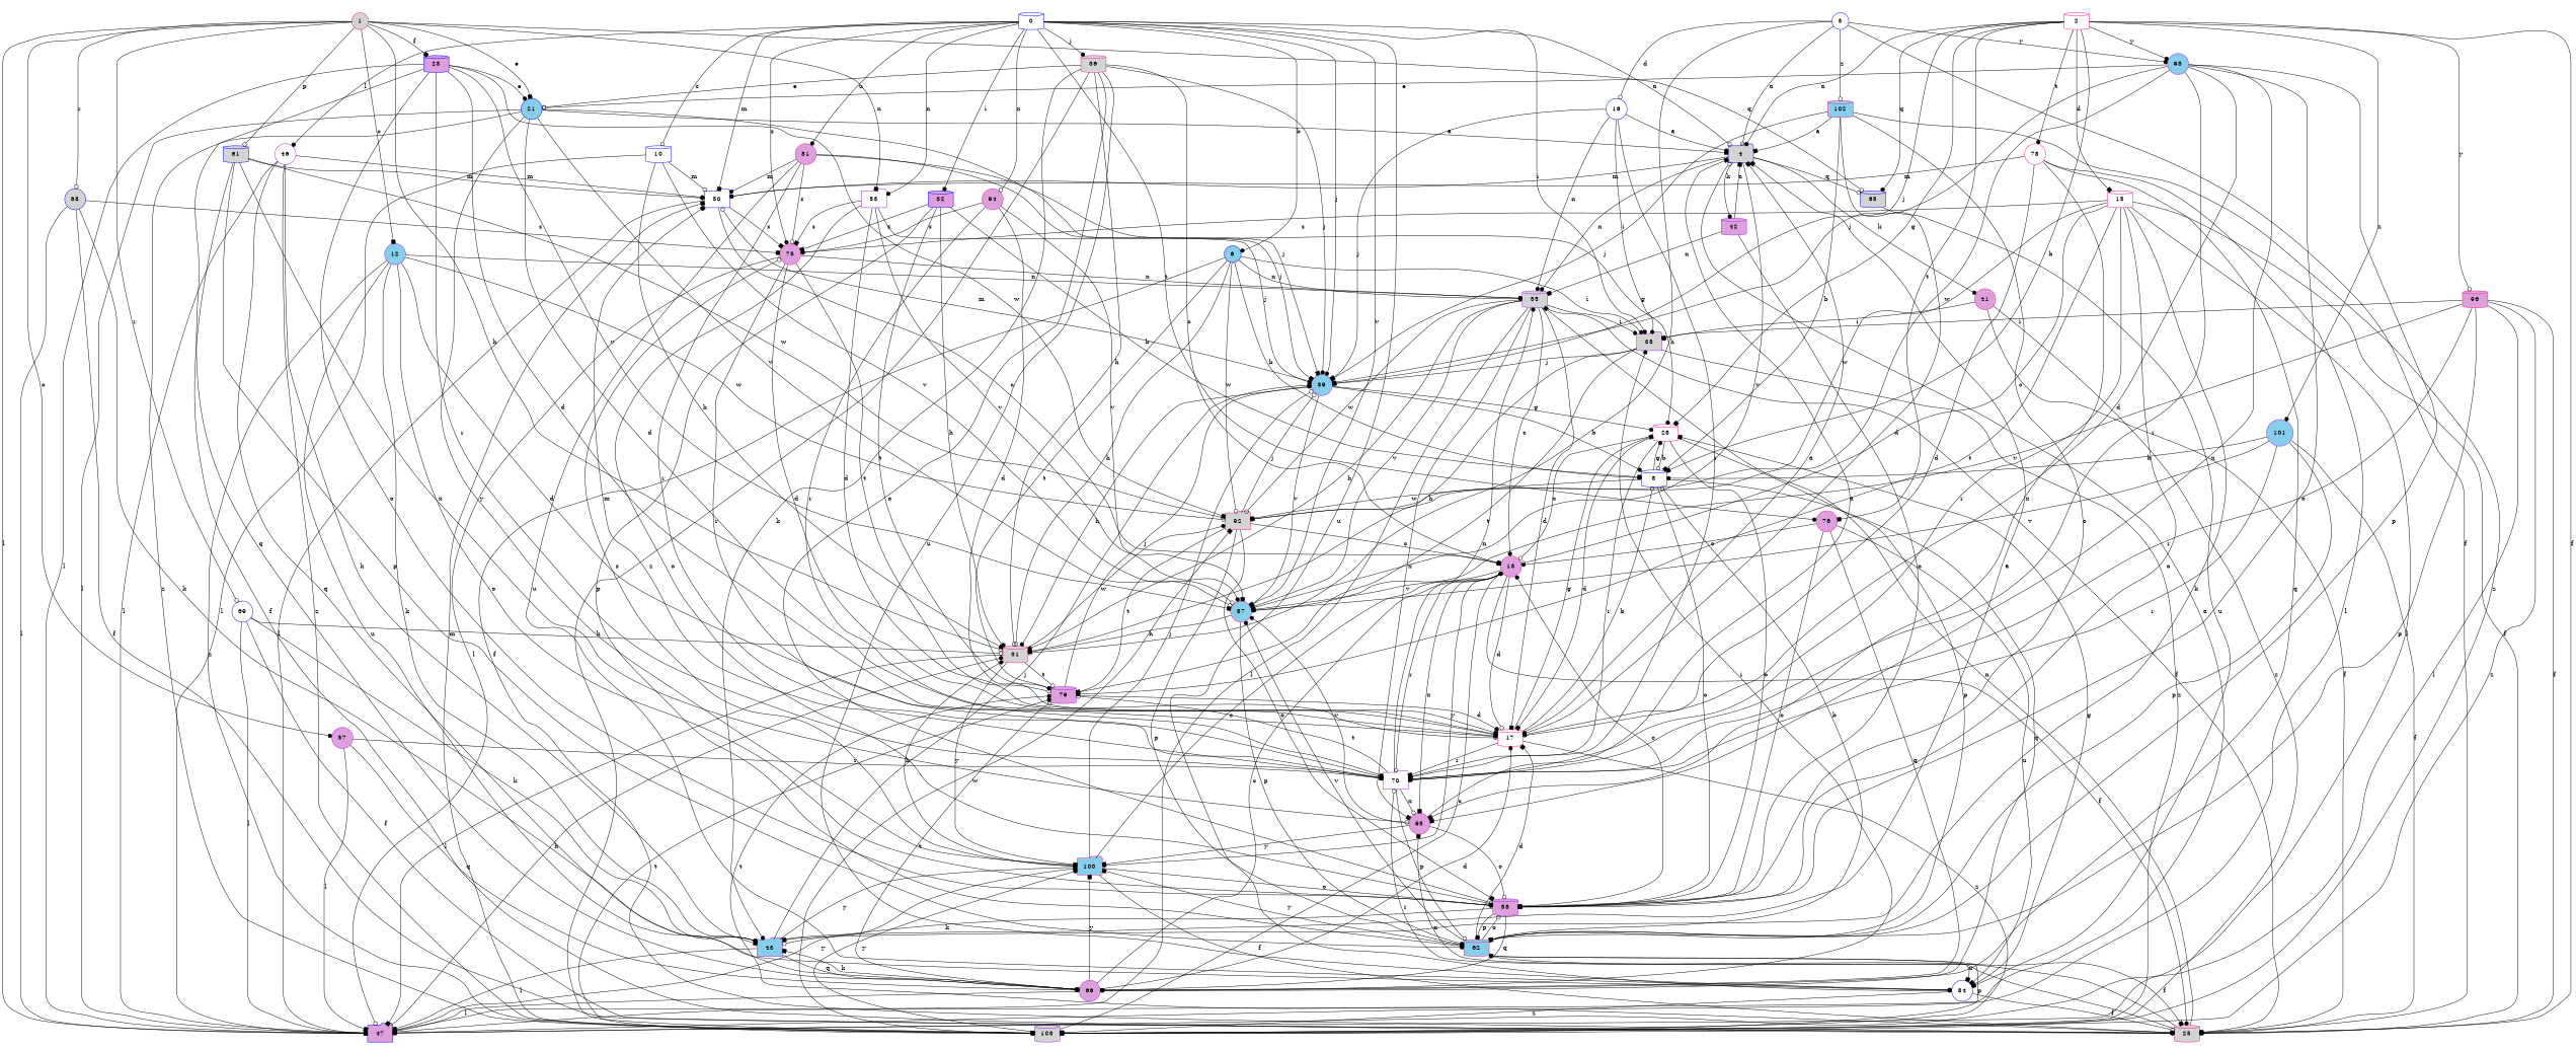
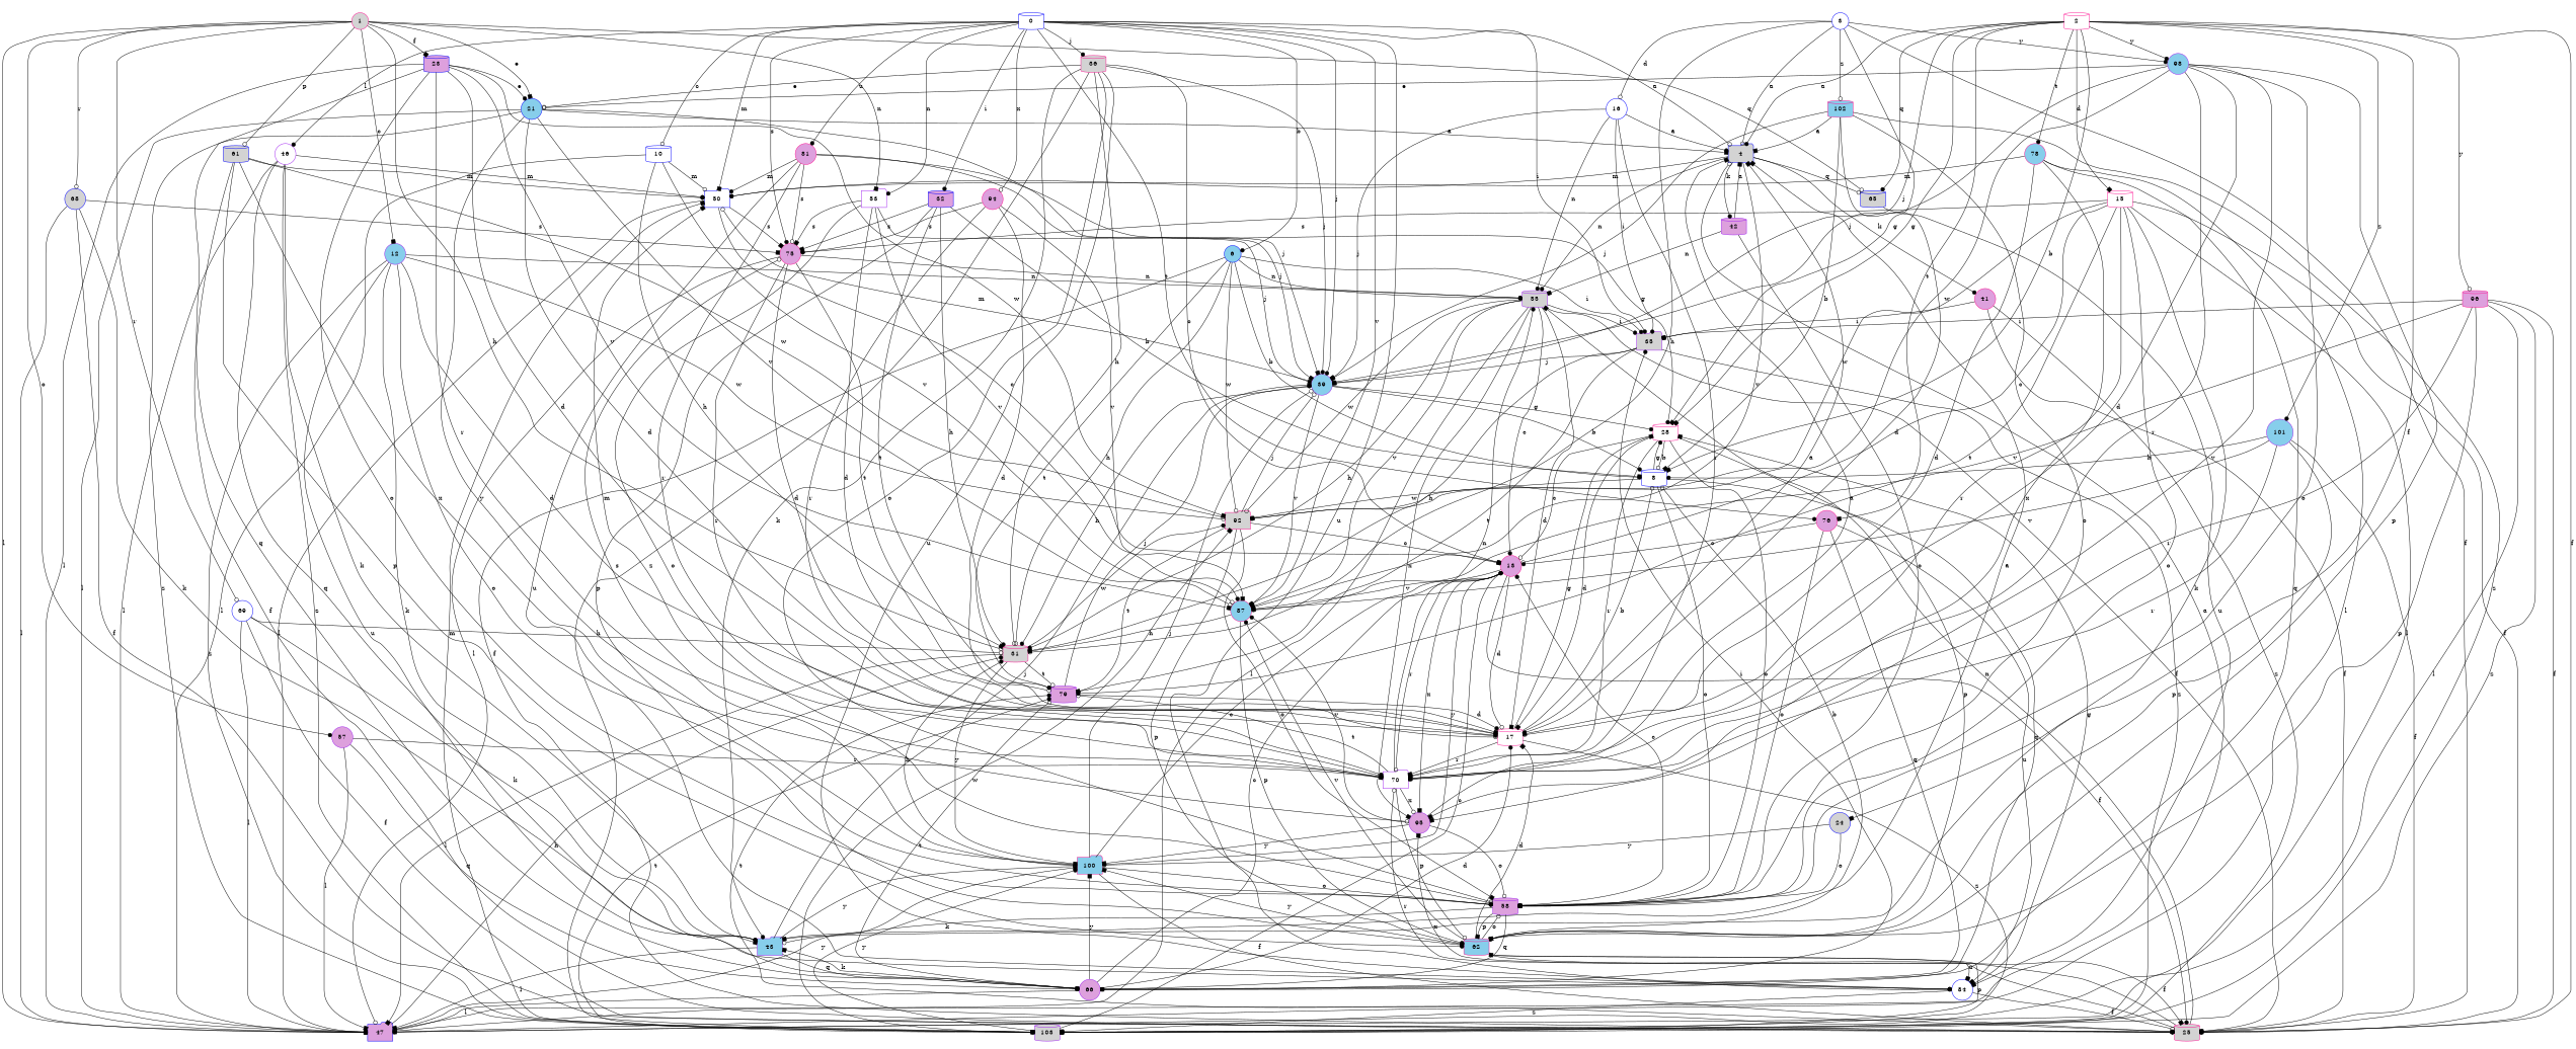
  strict digraph {
    node [color=deeppink fillcolor=plum shape=circle style=filled]
    edge [arrowhead=dot]
    0 [color=blue fillcolor=white shape=cylinder]
    4 [color=blue fillcolor=lightgrey shape=folder]
    6 [color=blue fillcolor=skyblue]
    10 [color=blue fillcolor=white shape=cylinder]
    32 [color=blue shape=cylinder]
    35 [color=purple fillcolor=lightgrey shape=folder]
    36 [fillcolor=lightgrey shape=cylinder]
    39 [color=purple fillcolor=skyblue]
    46 [color=purple fillcolor=white]
    50 [color=blue fillcolor=white shape=folder]
    53 [color=purple fillcolor=white shape=folder]
    75
    76
    81
    84 [color=blue fillcolor=white]
    87 [fillcolor=skyblue]
    94
    65 [color=blue fillcolor=lightgrey shape=cylinder]
    41
    42 [color=purple shape=cylinder]
    55 [color=purple fillcolor=lightgrey shape=cylinder]
    31 [fillcolor=lightgrey shape=cylinder]
    8 [color=blue fillcolor=white shape=cylinder]
    25 [fillcolor=lightgrey shape=cylinder]
    79 [color=purple shape=cylinder]
    92 [fillcolor=lightgrey shape=folder]
    47 [color=blue shape=folder]
    62 [fillcolor=skyblue shape=cylinder]
    103 [color=purple fillcolor=lightgrey shape=cylinder]
    21 [color=blue fillcolor=skyblue]
    58 [color=purple shape=cylinder]
    43 [color=purple fillcolor=skyblue shape=folder]
    13
    28 [fillcolor=white shape=cylinder]
    66 [color=purple]
    17 [fillcolor=white shape=cylinder]
    70 [color=purple fillcolor=white shape=folder]
    1 [fillcolor=lightgrey]
    12 [color=purple fillcolor=skyblue]
    23 [color=blue shape=cylinder]
    57 [color=purple]
    61 [color=blue fillcolor=lightgrey shape=cylinder]
    68 [color=blue fillcolor=lightgrey]
    69 [color=blue fillcolor=white]
    100 [fillcolor=skyblue shape=folder]
-   95
+   95 [color=purple]
    2 [fillcolor=white shape=cylinder]
    15 [fillcolor=white shape=cylinder]
-   78 [fillcolor=white]
+   24 [color=blue fillcolor=lightgrey]
+   78 [fillcolor=skyblue]
    96 [shape=cylinder]
    98 [color=purple fillcolor=skyblue]
    101 [color=purple fillcolor=skyblue]
    3 [color=blue fillcolor=white]
    16 [color=blue fillcolor=white]
    102 [fillcolor=skyblue shape=cylinder]
    0 -> 4 [arrowhead=odot label=a]
    0 -> 6 [label=b]
    0 -> 10 [arrowhead=odot label=c]
    0 -> 32 [label=i]
    0 -> 35 [label=i]
    0 -> 36 [label=j]
    0 -> 39 [label=j]
    0 -> 46 [label=l]
    0 -> 50 [arrowhead=box label=m]
    0 -> 53 [label=n]
    0 -> 75 [label=s]
    0 -> 76 [label=t]
    0 -> 81 [label=u]
    0 -> 84 [label=u]
    0 -> 87 [label=v]
    0 -> 94 [arrowhead=odot label=x]
    4 -> 50 [label=m]
    4 -> 87 [label=v]
    4 -> 65 [arrowhead=odot label=q]
    4 -> 41 [label=k]
    4 -> 42 [label=k]
    4 -> 55 [label=n]
    6 -> 35 [label=i]
    6 -> 55 [label=n]
    6 -> 31 [arrowhead=odot label=h]
    6 -> 8 [label=b]
    6 -> 25 [arrowhead=odot label=f]
    6 -> 79 [label=t]
    6 -> 92 [arrowhead=odot label=w]
    10 -> 50 [arrowhead=odot label=m]
    10 -> 87 [arrowhead=odot label=v]
    10 -> 31 [arrowhead=box label=h]
    10 -> 47 [arrowhead=box label=l]
    32 -> 75 [arrowhead=box label=s]
    32 -> 31 [label=h]
    32 -> 8 [arrowhead=box label=b]
    32 -> 79 [arrowhead=odot label=t]
    32 -> 62 [arrowhead=box label=p]
    35 -> 39 [arrowhead=box label=j]
    35 -> 31 [label=h]
    35 -> 79 [arrowhead=odot label=t]
    35 -> 103 [arrowhead=box label=z]
    36 -> 39 [label=j]
    36 -> 84 [label=u]
    36 -> 31 [arrowhead=odot label=h]
    36 -> 103 [label=z]
    36 -> 21 [arrowhead=odot label=e]
    36 -> 58 [arrowhead=odot label=o]
    36 -> 43 [label=k]
    36 -> 13 [arrowhead=odot label=c]
    39 -> 50 [arrowhead=odot label=m]
    39 -> 87 [arrowhead=box label=v]
    39 -> 31 [label=h]
    39 -> 8 [label=b]
    39 -> 28 [label=g]
    46 -> 50 [label=m]
    46 -> 47 [arrowhead=odot label=l]
    46 -> 103 [arrowhead=box label=z]
    46 -> 43 [arrowhead=box label=k]
    46 -> 66 [arrowhead=box label=q]
    50 -> 75 [arrowhead=box label=s]
    50 -> 47 [arrowhead=odot label=l]
    50 -> 13 [arrowhead=box label=c]
    53 -> 39 [label=j]
    53 -> 75 [arrowhead=box label=s]
    53 -> 87 [label=v]
    53 -> 58 [arrowhead=odot label=o]
    53 -> 17 [label=d]
    75 -> 55 [label=n]
    75 -> 79 [arrowhead=odot label=t]
    75 -> 47 [arrowhead=odot label=l]
    75 -> 17 [arrowhead=odot label=d]
    75 -> 70 [arrowhead=odot label=r]
    76 -> 84 [arrowhead=box label=u]
    76 -> 58 [label=o]
    76 -> 13 [label=c]
    76 -> 66 [arrowhead=odot label=q]
    81 -> 39 [arrowhead=box label=j]
    81 -> 50 [label=m]
    81 -> 75 [arrowhead=odot label=s]
    81 -> 84 [label=u]
    81 -> 28 [label=g]
    81 -> 70 [arrowhead=odot label=r]
    84 -> 25 [arrowhead=odot label=f]
    84 -> 103 [arrowhead=box label=z]
    84 -> 28 [arrowhead=box label=g]
    87 -> 31 [arrowhead=box label=h]
    87 -> 62 [label=p]
    94 -> 75 [label=s]
    94 -> 87 [arrowhead=box label=v]
    94 -> 17 [arrowhead=box label=d]
    94 -> 70 [label=r]
    65 -> 84 [arrowhead=box label=u]
    41 -> 35 [arrowhead=box label=i]
    41 -> 25 [label=f]
    41 -> 103 [arrowhead=box label=z]
    42 -> 4 [arrowhead=box label=a]
    42 -> 55 [arrowhead=box label=n]
    42 -> 58 [arrowhead=odot label=o]
    55 -> 35 [label=i]
    55 -> 87 [arrowhead=box label=v]
    55 -> 31 [label=h]
    55 -> 25 [arrowhead=box label=f]
    55 -> 92 [arrowhead=odot label=w]
    55 -> 47 [arrowhead=odot label=l]
    55 -> 13 [label=c]
    55 -> 17 [arrowhead=box label=d]
    55 -> 95 [arrowhead=box label=x]
    31 -> 79 [arrowhead=odot label=t]
    31 -> 92 [label=w]
    31 -> 47 [arrowhead=box label=l]
    31 -> 100 [arrowhead=box label=y]
    8 -> 92 [arrowhead=odot label=w]
    8 -> 58 [label=o]
    8 -> 28 [label=g]
    8 -> 66 [arrowhead=box label=q]
    25 -> 55 [arrowhead=box label=n]
    25 -> 79 [label=t]
    25 -> 70 [arrowhead=odot label=r]
    25 -> 95 [arrowhead=box label=x]
    79 -> 39 [label=j]
    79 -> 17 [label=d]
    92 -> 39 [arrowhead=odot label=j]
    92 -> 79 [arrowhead=box label=t]
    92 -> 62 [arrowhead=odot label=p]
    92 -> 58 [arrowhead=box label=o]
    92 -> 13 [arrowhead=box label=c]
    47 -> 4 [arrowhead=odot label=a]
    47 -> 31 [label=h]
    47 -> 100 [arrowhead=box label=y]
    62 -> 84 [arrowhead=box label=u]
    62 -> 87 [label=v]
    62 -> 8 [arrowhead=odot label=b]
    62 -> 25 [arrowhead=box label=f]
    62 -> 58 [arrowhead=odot label=o]
    62 -> 17 [arrowhead=box label=d]
    62 -> 100 [arrowhead=box label=y]
    103 -> 50 [arrowhead=box label=m]
    103 -> 79 [label=t]
    103 -> 92 [arrowhead=box label=w]
    103 -> 62 [arrowhead=box label=p]
    103 -> 13 [arrowhead=odot label=c]
    103 -> 100 [label=y]
    21 -> 4 [arrowhead=box label=a]
    21 -> 39 [arrowhead=box label=j]
    21 -> 87 [arrowhead=odot label=v]
    21 -> 47 [label=l]
    21 -> 103 [arrowhead=odot label=z]
    21 -> 17 [arrowhead=odot label=d]
    21 -> 100 [arrowhead=odot label=y]
    58 -> 62 [arrowhead=box label=p]
    58 -> 43 [arrowhead=odot label=k]
    58 -> 13 [label=c]
    58 -> 66 [label=q]
    43 -> 4 [arrowhead=box label=a]
    43 -> 39 [arrowhead=box label=j]
    43 -> 47 [arrowhead=box label=l]
    43 -> 66 [arrowhead=odot label=q]
    43 -> 100 [arrowhead=odot label=y]
    13 -> 87 [arrowhead=odot label=v]
    13 -> 25 [label=f]
    13 -> 17 [arrowhead=odot label=d]
    13 -> 70 [arrowhead=odot label=r]
    13 -> 100 [label=y]
    13 -> 95 [arrowhead=box label=x]
    28 -> 8 [arrowhead=odot label=b]
    28 -> 62 [arrowhead=box label=p]
    28 -> 58 [arrowhead=box label=o]
    28 -> 13 [arrowhead=odot label=c]
    28 -> 17 [arrowhead=box label=d]
    28 -> 70 [arrowhead=box label=r]
    66 -> 35 [label=i]
    66 -> 79 [arrowhead=odot label=t]
    66 -> 47 [arrowhead=odot label=l]
    66 -> 43 [arrowhead=box label=k]
    66 -> 13 [label=c]
    66 -> 17 [label=d]
    66 -> 100 [arrowhead=box label=y]
    17 -> 4 [arrowhead=box label=a]
    17 -> 8 [arrowhead=odot label=b]
    17 -> 103 [label=z]
    17 -> 28 [arrowhead=box label=g]
    17 -> 70 [arrowhead=box label=r]
    70 -> 50 [arrowhead=box label=m]
    70 -> 55 [label=n]
    70 -> 79 [arrowhead=odot label=t]
    70 -> 62 [arrowhead=odot label=p]
    70 -> 95 [arrowhead=odot label=x]
    1 -> 53 [arrowhead=box label=n]
    1 -> 65 [arrowhead=odot label=q]
    1 -> 31 [arrowhead=odot label=h]
    1 -> 47 [label=l]
    1 -> 21 [arrowhead=box label=e]
    1 -> 12 [arrowhead=box label=c]
    1 -> 23 [arrowhead=box label=f]
    1 -> 57 [label=o]
    1 -> 61 [arrowhead=odot label=p]
    1 -> 68 [arrowhead=odot label=r]
    1 -> 69 [arrowhead=odot label=r]
    12 -> 84 [label=u]
    12 -> 55 [label=n]
    12 -> 92 [arrowhead=odot label=w]
    12 -> 103 [arrowhead=box label=z]
    12 -> 58 [label=o]
    12 -> 43 [arrowhead=odot label=k]
    12 -> 17 [arrowhead=odot label=d]
    23 -> 87 [arrowhead=box label=v]
    23 -> 92 [arrowhead=box label=w]
    23 -> 47 [arrowhead=box label=l]
    23 -> 21 [label=e]
    23 -> 58 [label=o]
    23 -> 66 [arrowhead=odot label=q]
    23 -> 17 [label=d]
    23 -> 70 [arrowhead=odot label=r]
    57 -> 47 [arrowhead=box label=l]
    57 -> 66 [label=q]
    57 -> 70 [arrowhead=box label=r]
    61 -> 50 [label=m]
    61 -> 25 [arrowhead=odot label=f]
    61 -> 92 [arrowhead=odot label=w]
    61 -> 62 [label=p]
    61 -> 95 [arrowhead=odot label=x]
    68 -> 75 [arrowhead=box label=s]
    68 -> 25 [label=f]
    68 -> 47 [arrowhead=odot label=l]
    68 -> 43 [arrowhead=odot label=k]
    69 -> 31 [arrowhead=odot label=h]
    69 -> 25 [label=f]
    69 -> 47 [arrowhead=odot label=l]
    69 -> 43 [label=k]
    100 -> 39 [arrowhead=odot label=j]
    100 -> 75 [arrowhead=odot label=s]
    100 -> 31 [label=h]
    100 -> 25 [arrowhead=box label=f]
    100 -> 58 [label=o]
    100 -> 13 [label=c]
    95 -> 4 [arrowhead=box label=a]
    95 -> 87 [label=v]
    95 -> 58 [arrowhead=odot label=o]
    95 -> 100 [arrowhead=box label=y]
    2 -> 4 [label=a]
    2 -> 39 [arrowhead=box label=j]
    2 -> 76 [arrowhead=box label=t]
    2 -> 65 [label=q]
    2 -> 8 [arrowhead=box label=b]
    2 -> 25 [arrowhead=box label=f]
    2 -> 28 [arrowhead=box label=g]
    2 -> 15 [arrowhead=box label=d]
+   2 -> 24 [arrowhead=box label=f]
    2 -> 78 [label=t]
    2 -> 96 [arrowhead=odot label=y]
    2 -> 98 [label=y]
    2 -> 101 [label=z]
    15 -> 75 [arrowhead=odot label=s]
    15 -> 25 [label=f]
    15 -> 79 [label=t]
    15 -> 92 [label=w]
    15 -> 47 [arrowhead=box label=l]
    15 -> 58 [arrowhead=odot label=o]
    15 -> 43 [arrowhead=box label=k]
    15 -> 13 [arrowhead=odot label=c]
    15 -> 70 [arrowhead=odot label=r]
+   24 -> 58 [arrowhead=odot label=o]
+   24 -> 100 [arrowhead=odot label=y]
    78 -> 50 [label=m]
    78 -> 47 [arrowhead=odot label=l]
    78 -> 66 [label=q]
    78 -> 17 [arrowhead=box label=d]
    78 -> 95 [arrowhead=box label=x]
    96 -> 35 [arrowhead=box label=i]
    96 -> 87 [arrowhead=odot label=v]
    96 -> 25 [arrowhead=odot label=f]
    96 -> 47 [label=l]
    96 -> 62 [arrowhead=odot label=p]
    96 -> 103 [label=z]
    96 -> 70 [arrowhead=box label=r]
    98 -> 39 [arrowhead=odot label=j]
    98 -> 92 [arrowhead=box label=w]
    98 -> 62 [label=p]
    98 -> 21 [arrowhead=odot label=e]
    98 -> 58 [arrowhead=box label=o]
    98 -> 17 [arrowhead=odot label=d]
    98 -> 70 [arrowhead=box label=r]
-   98 -> 95 [arrowhead=box label=x]
+   98 -> 95 [arrowhead=box label=v]
    101 -> 87 [arrowhead=box label=v]
    101 -> 8 [label=b]
    101 -> 25 [arrowhead=odot label=f]
    101 -> 62 [arrowhead=box label=p]
    101 -> 70 [label=r]
    3 -> 4 [arrowhead=odot label=a]
    3 -> 31 [arrowhead=odot label=h]
    3 -> 25 [arrowhead=odot label=f]
+   3 -> 28 [arrowhead=box label=g]
    3 -> 98 [label=y]
    3 -> 16 [arrowhead=odot label=d]
    3 -> 102 [arrowhead=odot label=z]
    16 -> 4 [label=a]
    16 -> 35 [label=i]
    16 -> 39 [arrowhead=box label=j]
    16 -> 55 [label=n]
    16 -> 70 [label=r]
    102 -> 4 [arrowhead=box label=a]
    102 -> 39 [arrowhead=box label=j]
    102 -> 8 [arrowhead=box label=b]
    102 -> 103 [arrowhead=box label=z]
    102 -> 58 [arrowhead=odot label=o]
    102 -> 17 [label=d]
  }
